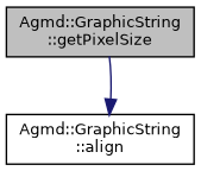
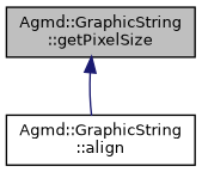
  digraph {
    rankdir=TB
    node [color=black fontname=Helvetica fontsize=10 shape=record style=filled]
    n1 [fillcolor=grey75 fontcolor=black height=0.2 label="Agmd::GraphicString\l::getPixelSize" width=0.4]
    n2 [fillcolor=white height=0.2 label="Agmd::GraphicString\l::align" width=0.4]
-   n2 -> n1 [color=midnightblue dir=back fontname=Helvetica fontsize=10 labelfontname=Helvetica labelfontsize=10 style=solid]
+   n1 -> n2 [color=midnightblue dir=back fontname=Helvetica fontsize=10 labelfontname=Helvetica labelfontsize=10 style=solid]
  }
